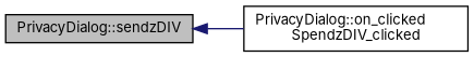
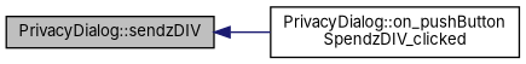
  digraph {
    rankdir=LR
    fontname=Inter
    node [color=black fontname=Inter fontsize=10 shape=record style=filled]
    n1 [fillcolor=grey75 fontcolor=black height=0.2 label="PrivacyDialog::sendzDIV" width=0.4]
-   n2 [fillcolor=white height=0.2 label="PrivacyDialog::on_clicked\lSpendzDIV_clicked" width=0.4]
+   n2 [fillcolor=white height=0.2 label="PrivacyDialog::on_pushButton\lSpendzDIV_clicked" width=0.4]
    n1 -> n2 [color=midnightblue dir=back fontname=Inter fontsize=10 labelfontname=Helvetica labelfontsize=10 style=solid]
  }
